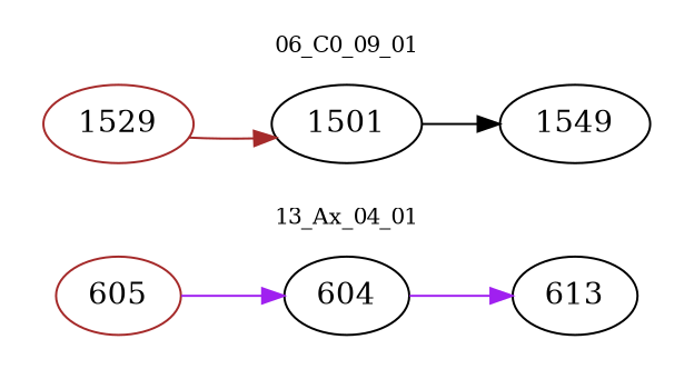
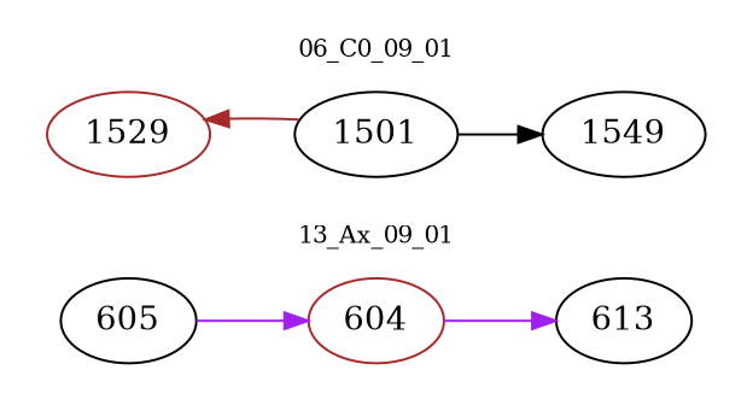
  digraph {
    rankdir=LR
    node [color=black]
    edge [color=purple]
-   n1 [color=brown label=605]
-   n2 [label=604]
+   n1 [label=605]
+   n2 [color=brown label=604]
    n3 [label=613]
    n4 [color=brown label=1529]
    n5 [label=1501]
    n6 [label=1549]
    subgraph cluster_1 {
      color=white
      fontsize=10
-     label="13_Ax_04_01"
+     label="13_Ax_09_01"
      n1
      n2
      n3
    }
    subgraph cluster_2 {
      color=white
      fontsize=10
      label="06_C0_09_01"
      n4
      n5
      n6
    }
    n1 -> n2
    n2 -> n3
-   n4 -> n5 [color=brown]
+   n5 -> n4 [color=brown]
    n5 -> n6 [color=black]
  }
